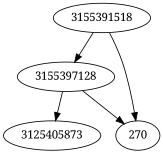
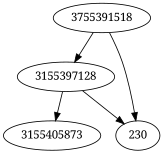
  strict digraph {
    fontname="Noto Serif"
    node [fontname="Noto Serif"]
    edge [fontname="Noto Serif"]
    3155397128
-   3155405873 [label=3125405873]
-   270
-   3155391518
+   3155405873
+   270 [label=230]
+   3155391518 [label=3755391518]
    3155397128 -> 3155405873
    3155397128 -> 270
    3155391518 -> 3155397128
    3155391518 -> 270
  }
